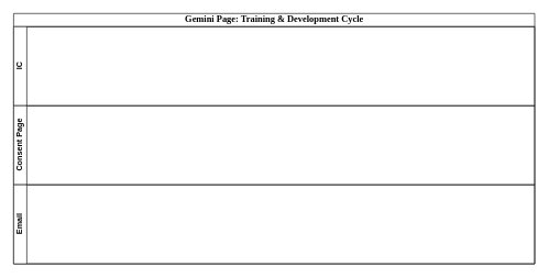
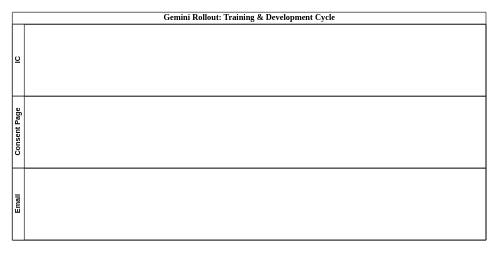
  <mxCell id="0" />
  <mxCell id="1" parent="0" />
- <mxCell id="2" value="&lt;font style=&quot;font-size: 14px;&quot;&gt;Gemini Page: Training &amp;amp; Development Cycle&lt;/font&gt;" style="swimlane;childLayout=stackLayout;resizeParent=1;resizeParentMax=0;horizontal=1;startSize=20;horizontalStack=0;html=1;fontFamily=Outfit;fontSource=https%3A%2F%2Ffonts.googleapis.com%2Fcss%3Ffamily%3DOutfit;spacingTop=4;spacing=8;spacingBottom=5;" vertex="1" parent="1"><mxGeometry x="20" y="20" width="790" height="380" as="geometry" /></mxCell>
+ <mxCell id="2" value="&lt;font style=&quot;font-size: 14px;&quot;&gt;Gemini Rollout: Training &amp;amp; Development Cycle&lt;/font&gt;" style="swimlane;childLayout=stackLayout;resizeParent=1;resizeParentMax=0;horizontal=1;startSize=20;horizontalStack=0;html=1;fontFamily=Outfit;fontSource=https%3A%2F%2Ffonts.googleapis.com%2Fcss%3Ffamily%3DOutfit;spacingTop=4;spacing=8;spacingBottom=5;" vertex="1" parent="1"><mxGeometry x="20" y="20" width="790" height="380" as="geometry" /></mxCell>
  <mxCell id="3" value="IC" style="swimlane;startSize=20;horizontal=0;html=1;" vertex="1" parent="2"><mxGeometry y="20" width="790" height="120" as="geometry" /></mxCell>
  <mxCell id="4" value="Consent Page" style="swimlane;startSize=20;horizontal=0;html=1;" vertex="1" parent="2"><mxGeometry y="140" width="790" height="120" as="geometry" /></mxCell>
  <mxCell id="5" value="Email" style="swimlane;startSize=20;horizontal=0;html=1;" vertex="1" parent="2"><mxGeometry y="260" width="790" height="120" as="geometry" /></mxCell>
